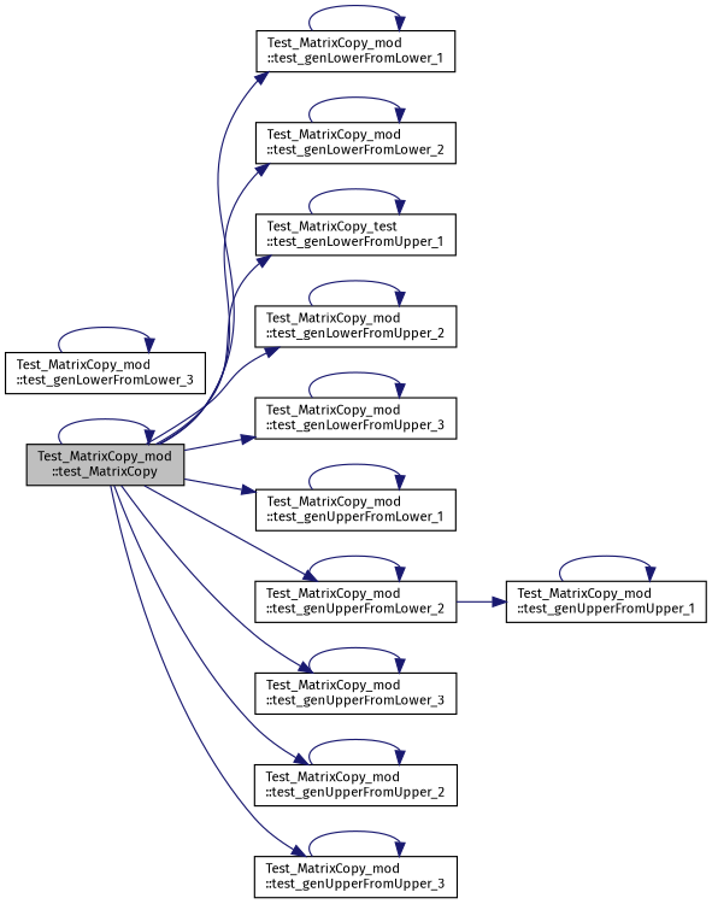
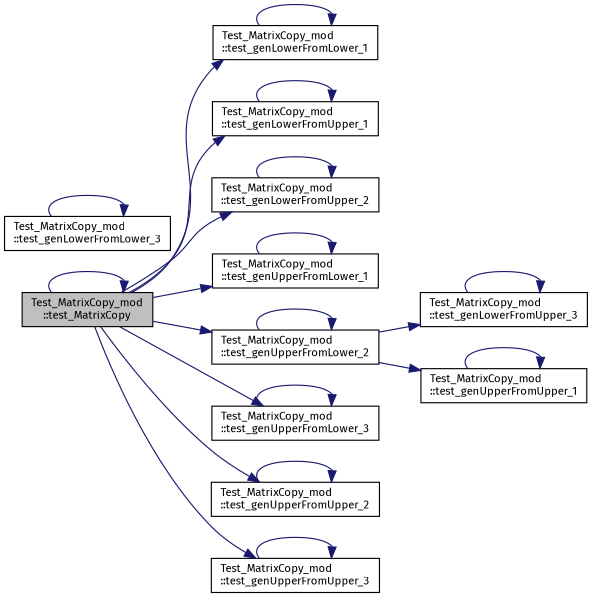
  digraph {
    fontname="Fira Sans"
    rankdir=LR
    node [color=black fillcolor=white fontname="Fira Sans" fontsize=10 shape=record style=filled]
    edge [color=midnightblue fontname="Fira Sans" fontsize=10 labelfontname=Helvetica labelfontsize=10 style=solid]
    n1 [fillcolor=grey75 fontcolor=black height=0.2 label="Test_MatrixCopy_mod\l::test_MatrixCopy" width=0.4]
    n2 [height=0.2 label="Test_MatrixCopy_mod\l::test_genLowerFromLower_1" width=0.4]
-   n3 [height=0.2 label="Test_MatrixCopy_mod\l::test_genLowerFromLower_2" width=0.4]
-   n4 [height=0.2 label="Test_MatrixCopy_test\l::test_genLowerFromUpper_1" width=0.4]
+   n4 [height=0.2 label="Test_MatrixCopy_mod\l::test_genLowerFromUpper_1" width=0.4]
    n5 [height=0.2 label="Test_MatrixCopy_mod\l::test_genLowerFromUpper_2" width=0.4]
    n6 [height=0.2 label="Test_MatrixCopy_mod\l::test_genLowerFromUpper_3" width=0.4]
    n7 [height=0.2 label="Test_MatrixCopy_mod\l::test_genUpperFromLower_1" width=0.4]
    n8 [height=0.2 label="Test_MatrixCopy_mod\l::test_genUpperFromLower_2" width=0.4]
    n9 [height=0.2 label="Test_MatrixCopy_mod\l::test_genUpperFromLower_3" width=0.4]
    n10 [height=0.2 label="Test_MatrixCopy_mod\l::test_genUpperFromUpper_2" width=0.4]
    n11 [height=0.2 label="Test_MatrixCopy_mod\l::test_genUpperFromUpper_3" width=0.4]
    n12 [height=0.2 label="Test_MatrixCopy_mod\l::test_genLowerFromLower_3" width=0.4]
    n13 [height=0.2 label="Test_MatrixCopy_mod\l::test_genUpperFromUpper_1" width=0.4]
    n1 -> n1
    n1 -> n2
-   n1 -> n3
    n1 -> n4
    n1 -> n5
-   n1 -> n6
+   n8 -> n6
    n1 -> n7
    n1 -> n8
    n1 -> n9
    n1 -> n10
    n1 -> n11
    n2 -> n2
-   n3 -> n3
    n4 -> n4
    n5 -> n5
    n6 -> n6
    n7 -> n7
    n8 -> n8
    n8 -> n13
    n9 -> n9
    n10 -> n10
    n11 -> n11
    n12 -> n12
    n13 -> n13
  }
